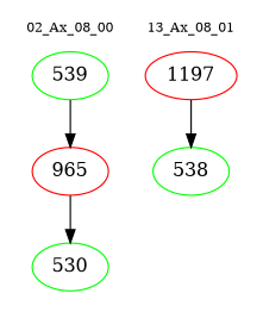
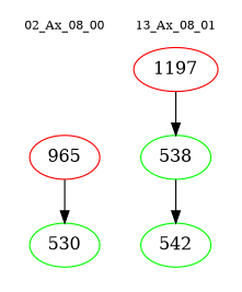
  digraph {
    node [color=green]
    edge [color=black]
-   n1 [label=539]
    n2 [label=530]
    n3 [color=red label=965]
    n4 [label=538]
    n5 [color=red label=1197]
+   n6 [label=542]
    subgraph cluster_1 {
      color=white
      fontsize=10
      label="02_Ax_08_00"
-     n1
      n2
      n3
    }
    subgraph cluster_2 {
      color=white
      fontsize=10
      label="13_Ax_08_01"
      n4
      n5
+     n6
    }
-   n1 -> n3
    n3 -> n2
+   n4 -> n6
    n5 -> n4
  }
